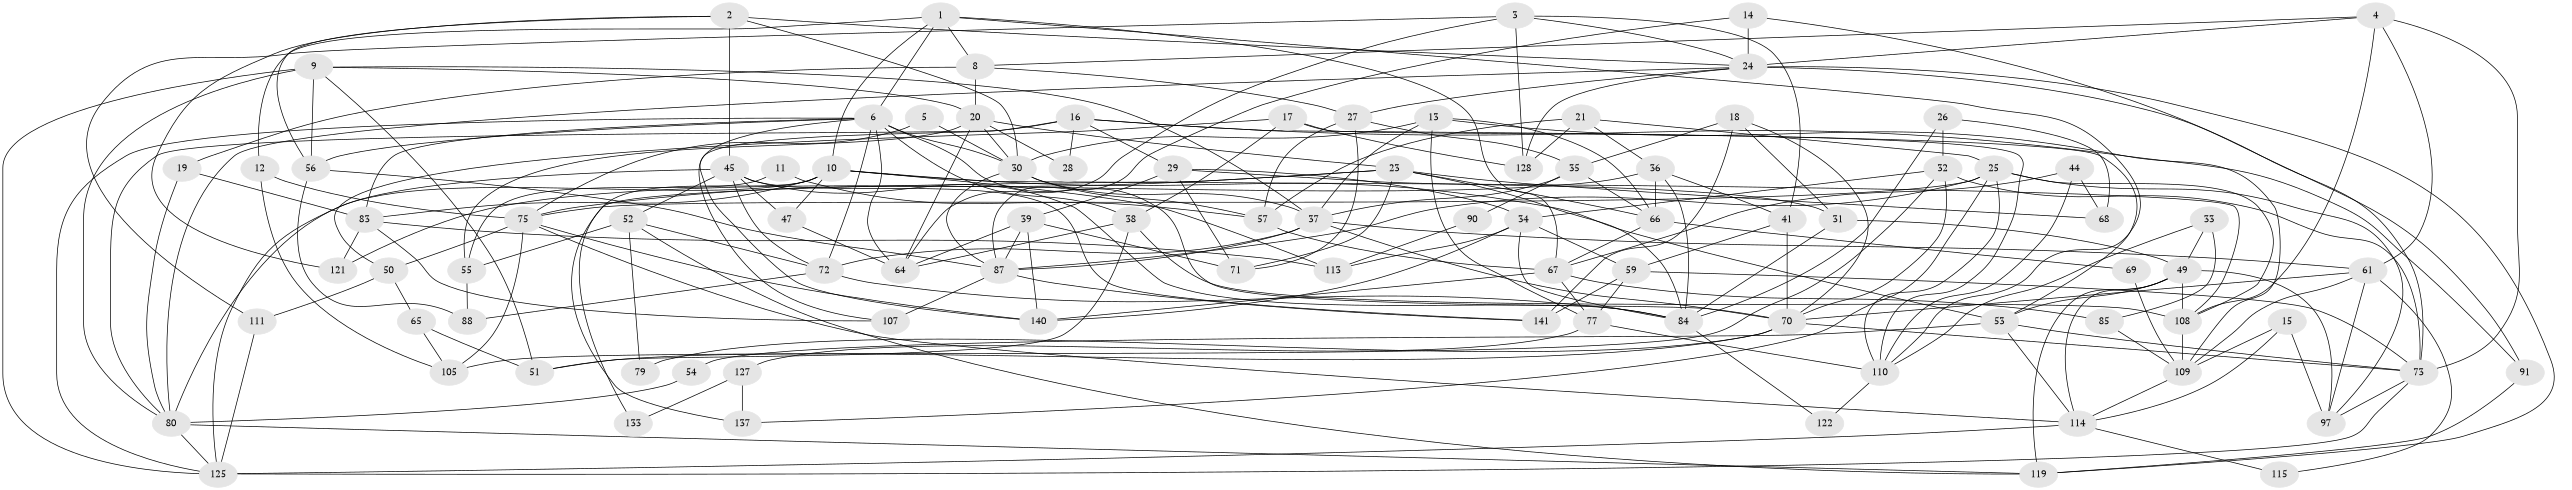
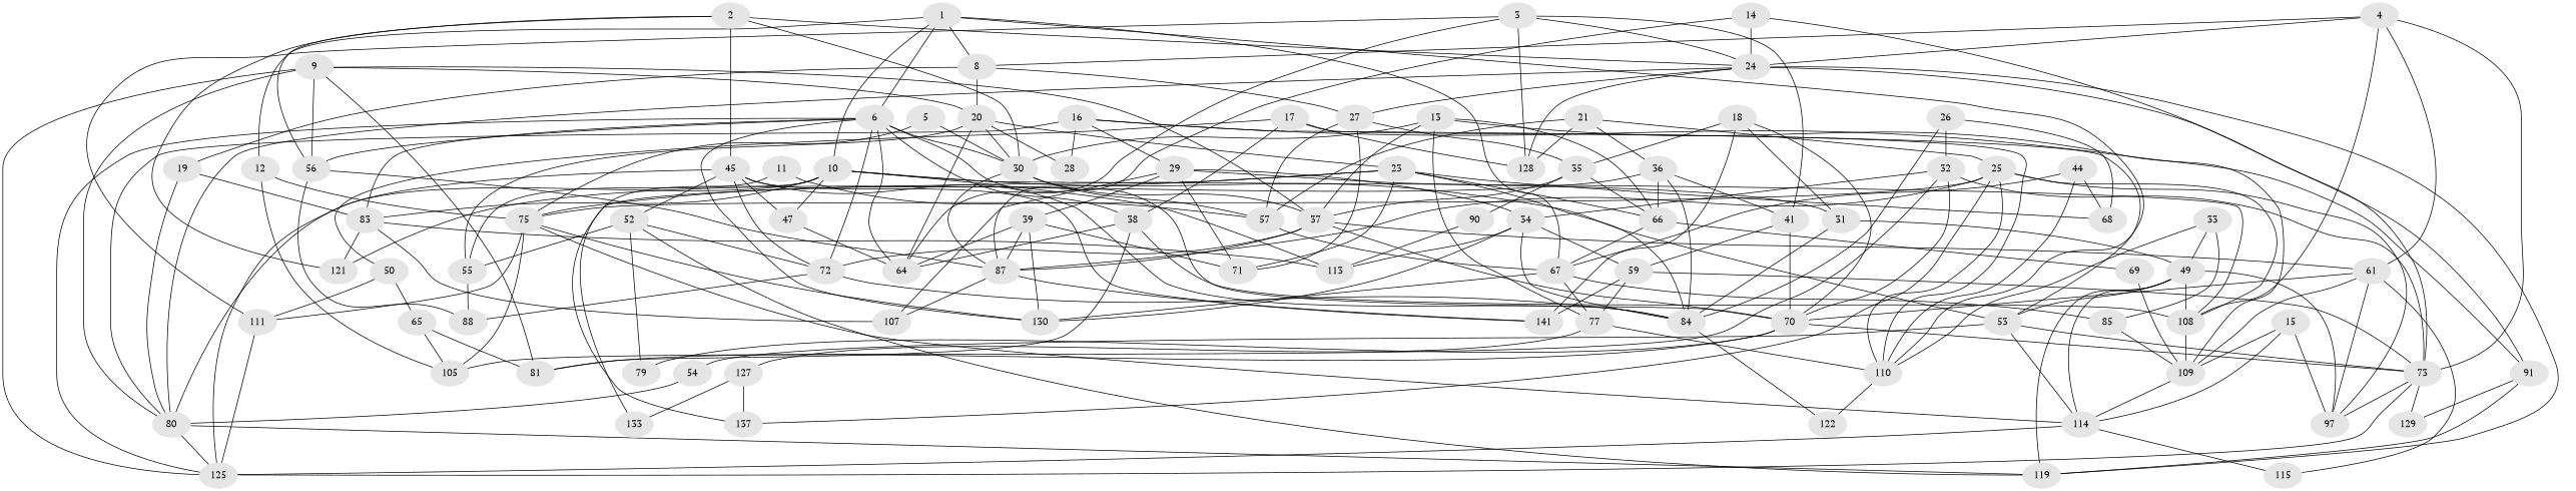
  graph {
    fontname="PT Serif"
    node [color=gray90 fontname="PT Serif" style=filled]
    edge [fontname="PT Serif"]
    6 [super="+95"]
    30 [super="+63"]
    56 [super="+138"]
    64 [super="+117"]
    38 [super="+101"]
    70 [super="+93"]
    72
    83 [super="+86"]
    125 [super="+130"]
-   140
+   140 [label=130]
    1
    8 [super="+51"]
    10 [super="+48"]
    12 [super="+22"]
    67 [super="+76"]
    110 [super="+112"]
    19
    20 [super="+124"]
    27 [super="+120"]
    108 [super="+123"]
    80 [super="+82"]
    47
    53
    113
    n25 [label=137]
    75 [super="+92"]
    105
    77 [super="+106"]
    85
    122
    2 [super="+46"]
    24 [super="+78"]
    45 [super="+94"]
    121
    128
    91
    119
    37 [super="+102"]
    57 [super="+60"]
    87 [super="+96"]
    141
    84 [super="+135"]
    52 [super="+137"]
    88
    3 [super="+7"]
    41
    111
    59 [super="+89"]
    4 [super="+98"]
    61 [super="+116"]
    73 [super="+103"]
    109 [super="+136"]
    97 [super="+134"]
    115
+   129
    5
    114 [super="+131"]
-   81 [label=51]
+   81
    79
    107
    55
    28
    23 [super="+74"]
    35 [super="+62"]
    71
    9 [super="+58"]
    54
    11
    13
    66 [super="+104"]
    69
    127
    14
    15
    16 [super="+43"]
    29 [super="+142"]
    31
    34 [super="+40"]
    39 [super="+118"]
    17
    50
    65
    18 [super="+126"]
    49 [super="+139"]
    90
    68
    133
    21 [super="+100"]
    25 [super="+143"]
    36 [super="+42"]
    32 [super="+99"]
    26
    33
    44
    6 -- 30
    6 -- 56
    6 -- 64
    6 -- 38
    6 -- 70
    6 -- 72
    6 -- 83
    6 -- 125
    6 -- 140
    30 -- 37
    30 -- 57
    30 -- 87
    56 -- 87
    56 -- 88
    38 -- 64
    38 -- 108
    38 -- 81
    70 -- 73
    70 -- 81
    70 -- 79
    72 -- 84
    72 -- 88
    83 -- 113
    83 -- 121
    83 -- 107
    1 -- 6
    1 -- 8
    1 -- 10
    1 -- 12
    1 -- 67
    1 -- 110
    8 -- 19
    8 -- 20
    8 -- 27
    10 -- 83
    10 -- 108
    10 -- 80
    10 -- 47
    10 -- 53 [weight=2]
    10 -- 113
    10 -- n25
    12 -- 75
    12 -- 105
    67 -- 140
    67 -- 77
    67 -- 85
    110 -- 122
    19 -- 83
    19 -- 80
    20 -- 30
    20 -- 64
    20 -- 55
    20 -- 28
    20 -- 23
    27 -- 57
    27 -- 35
    27 -- 71
    108 -- 109
    80 -- 125
    80 -- 119
    47 -- 64
    53 -- 73
    53 -- 114
    53 -- 54
    75 -- 140
    75 -- 105
-   75 -- 50
+   75 -- 111
    75 -- 114
    77 -- 110
    77 -- 127
    85 -- 109
    2 -- 30
    2 -- 56
    2 -- 24
    2 -- 45
    2 -- 121
    24 -- 27
    24 -- 80
    24 -- 128
    24 -- 91
    24 -- 119
    45 -- 72
    45 -- 125
    45 -- 47
    45 -- 141
    45 -- 84
    45 -- 52
    91 -- 119
+   91 -- 129
    37 -- 70 [weight=2]
    37 -- 72
    37 -- 87
    37 -- 61
    57 -- 67
    87 -- 141
    87 -- 107
    84 -- 122
    52 -- 72
    52 -- 119
    52 -- 79
    52 -- 55
    3 -- 64
    3 -- 24
    3 -- 128
    3 -- 41
    3 -- 111
    41 -- 70
    41 -- 59
    111 -- 125
    59 -- 77
    59 -- 141 [weight=2]
    59 -- 73
    4 -- 8
    4 -- 108
    4 -- 24
    4 -- 61
    4 -- 73
    61 -- 70
    61 -- 109
    61 -- 97
    61 -- 115
    73 -- 125
    73 -- 97 [weight=2]
+   73 -- 129
    109 -- 114
    5 -- 30
    5 -- 75
    114 -- 125
    114 -- 115
    55 -- 88
    23 -- 75
    23 -- 84
    23 -- 71
    23 -- 66
    23 -- 68
    23 -- 133
    35 -- 37
    35 -- 66
    35 -- 90
    9 -- 56 [weight=2]
    9 -- 125
    9 -- 20
    9 -- 80
    9 -- 37
    9 -- 81
    54 -- 80
    11 -- 57
    11 -- 55
    13 -- 30
    13 -- 77
    13 -- 37
    13 -- 109
    13 -- 66
    66 -- 67
    66 -- 69
    69 -- 109
    127 -- n25
    127 -- 133
    14 -- 24
    14 -- 87
    14 -- 73
    15 -- 109
    15 -- 97
    15 -- 114
    16 -- 80
    16 -- 53
    16 -- 91
    16 -- 28
    16 -- 29
-   16 -- 107
+   29 -- 107
    29 -- 71
    29 -- 31
    29 -- 34
    29 -- 39
    31 -- 84
    31 -- 49
    34 -- 140
    34 -- 113
    34 -- 84
    34 -- 59
    39 -- 64
    39 -- 140
    39 -- 87
    39 -- 71
    17 -- 38
    17 -- 110
    17 -- 128
    17 -- 50
    50 -- 111
    50 -- 65
    65 -- 105
    65 -- 81
    18 -- 70
    18 -- 141
    18 -- 35
    18 -- 31
    49 -- 108
    49 -- 53
    49 -- 119
    49 -- 97
    49 -- 114
    90 -- 113
    21 -- 128 [weight=2]
    21 -- 57
    21 -- 25
    21 -- 36
    25 -- 110
    25 -- 108
    25 -- n25
    25 -- 75
    25 -- 87
    25 -- 97
    36 -- 121
    36 -- 84
    36 -- 41
    36 -- 66
    32 -- 70
    32 -- 105
    32 -- 73
    32 -- 34
    26 -- 84
    26 -- 68
    26 -- 32
    33 -- 110
    33 -- 85
    33 -- 49
    44 -- 67
    44 -- 110
    44 -- 68
  }
